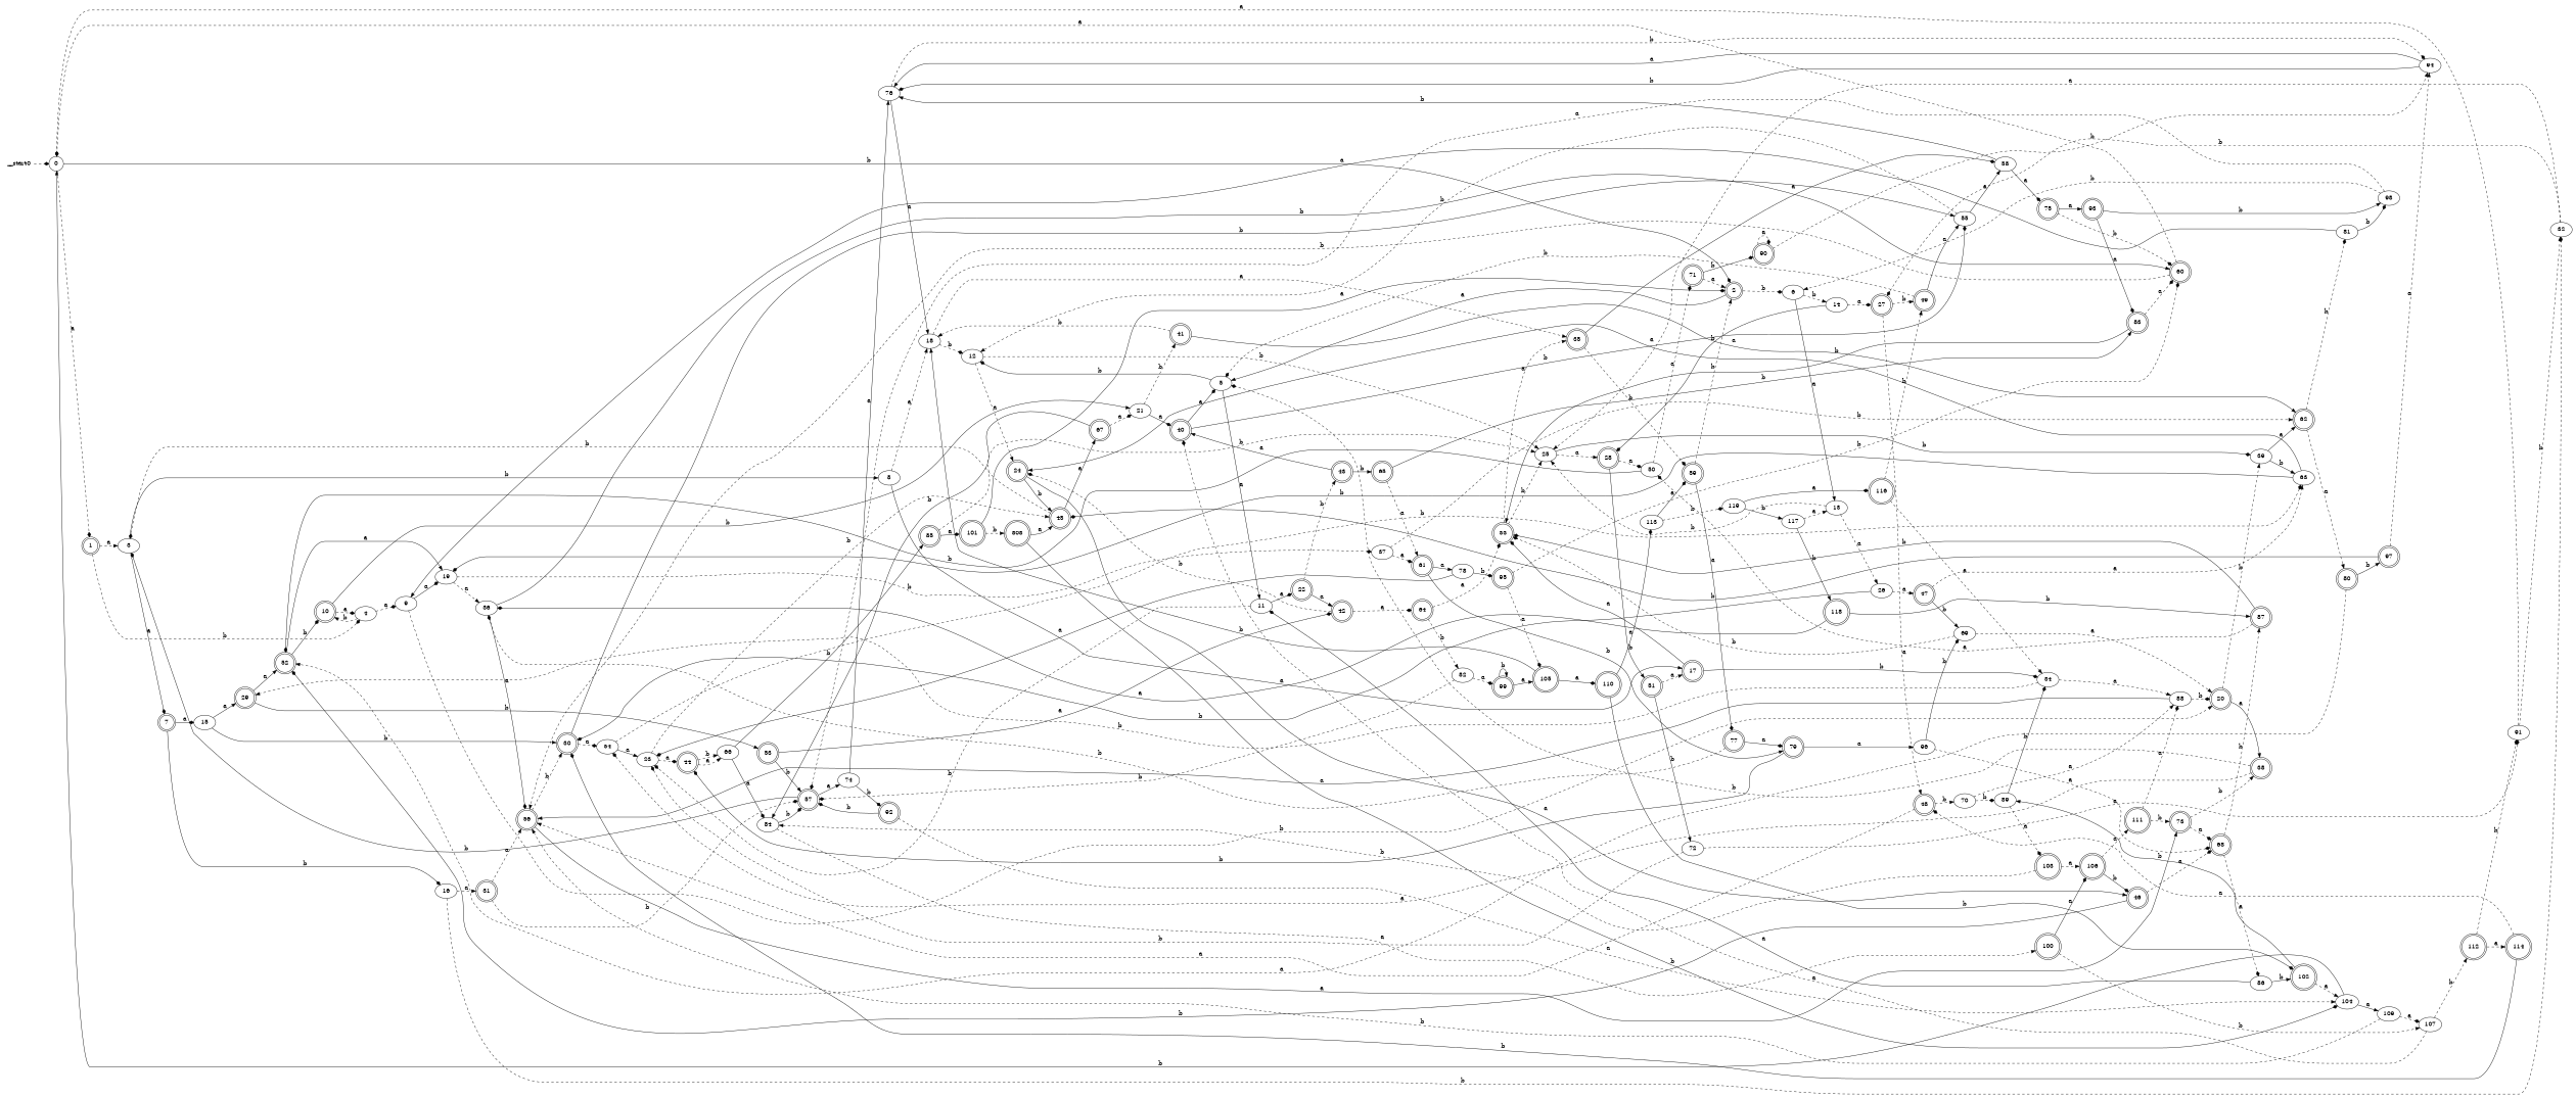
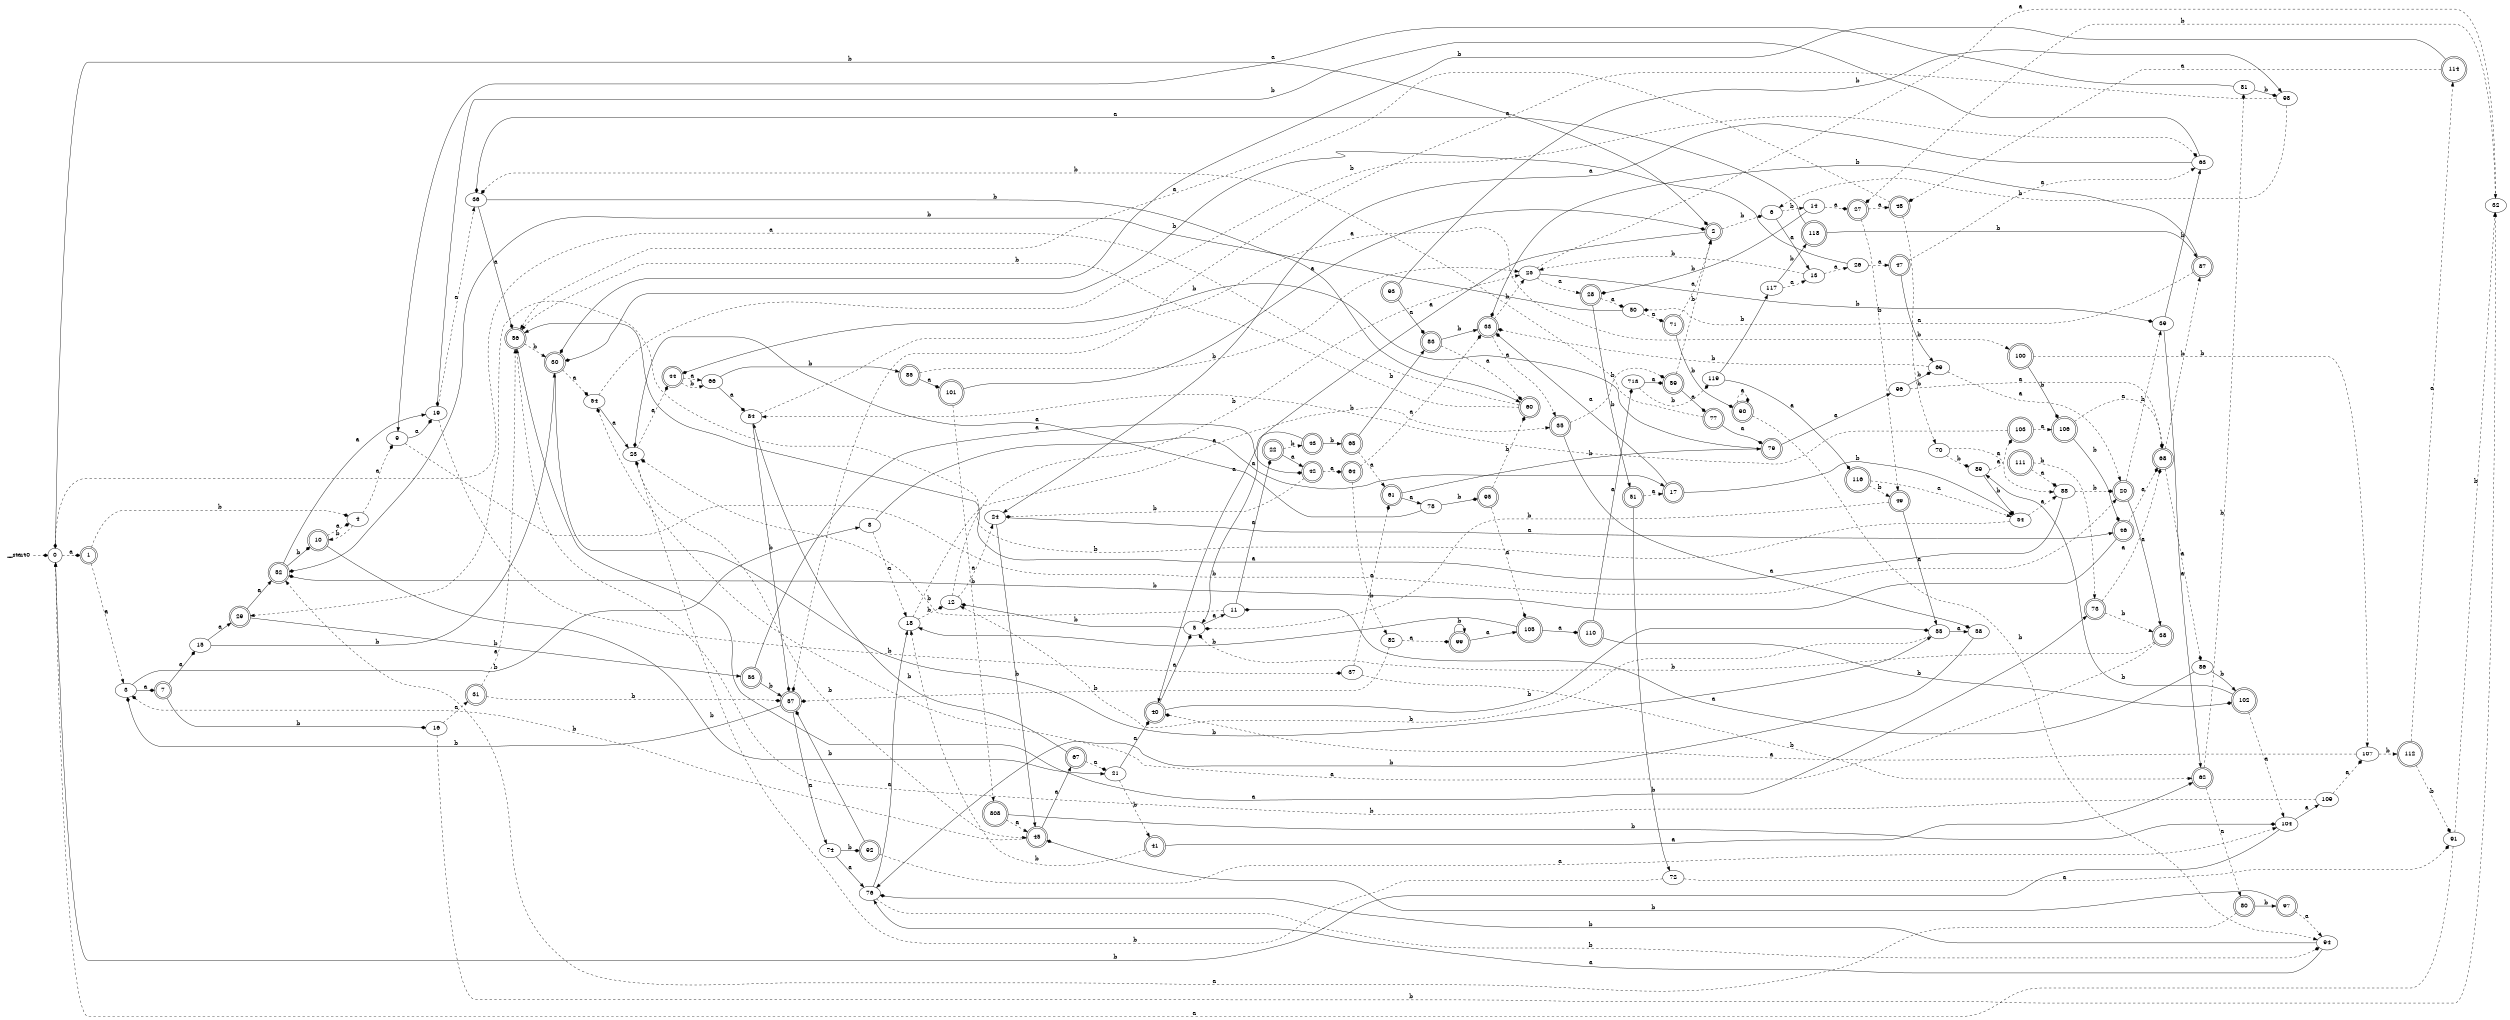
  digraph {
    rankdir=LR
    node [shape=doublecircle]
    edge [arrowhead=normal style=dashed]
    __start0 [shape=none]
    0 [shape=circle]
    1
    2
    3 [shape=""]
    4 [shape=""]
    5 [shape=""]
    6 [shape=""]
    7
    8 [shape=""]
    9 [shape=""]
    10
    11 [shape=""]
    12 [shape=""]
    13 [shape=""]
    14 [shape=""]
    15 [shape=""]
    16 [shape=""]
    17
    18 [shape=""]
    19 [shape=""]
    20
    21 [shape=""]
    22
    23 [shape=""]
-   24
+   24 [shape=ellipse]
    25 [shape=""]
    26 [shape=""]
    27
    28
    29
    30
    31
    32 [shape=""]
    33
    34 [shape=""]
    35
    36 [shape=""]
    37 [shape=""]
    38
    39 [shape=""]
    40
    41
    42
    43
    44
    45
    46
    47
    48
    49
    50 [shape=""]
    51
    52
    53
    54 [shape=""]
    55 [shape=ellipse]
    56
    57
    88 [shape=""]
    58 [shape=""]
    59
    60
    61
    62
    63 [shape=""]
    64
    65
    66 [shape=""]
    67
    68
    69 [shape=""]
    70 [shape=""]
    71
    72 [shape=""]
    73
    74 [shape=""]
-   75
    76 [shape=""]
    77
    78 [shape=""]
    79
    80
    81 [shape=""]
    82 [shape=""]
    83
    84 [shape=""]
    85
    86 [shape=""]
    87
    89 [shape=""]
    90
    91 [shape=""]
    92
    93
    94 [shape=""]
    95
    96 [shape=""]
    97
    98 [shape=""]
    99
    100
    101
    102
    103
    104 [shape=""]
    105
    106
    107 [shape=""]
    n110 [label=808]
    109 [shape=""]
    110
    111
    112
-   113 [shape=""]
+   113 [label=713 shape=""]
    114
    n117 [label=119 shape=""]
    116
    117 [shape=""]
    118
    __start0 -> 0 [arrowhead=diamond]
    0 -> 1 [arrowhead=diamond label=a]
    0 -> 2 [arrowhead=diamond label=b style=solid]
    1 -> 3 [label=a]
    1 -> 4 [arrowhead=diamond label=b]
    2 -> 5 [label=a style=solid]
    2 -> 6 [arrowhead=diamond label=b]
    3 -> 7 [arrowhead=diamond label=a style=solid]
    3 -> 8 [label=b style=solid]
    4 -> 9 [arrowhead=diamond label=a]
    4 -> 10 [label=b]
    5 -> 11 [label=a style=solid]
    5 -> 12 [arrowhead=diamond label=b style=solid]
    6 -> 13 [label=a style=solid]
    6 -> 14 [label=b]
    7 -> 15 [arrowhead=diamond label=a style=solid]
    7 -> 16 [arrowhead=diamond label=b style=solid]
    8 -> 17 [label=a style=solid]
    8 -> 18 [label=a]
    9 -> 19 [arrowhead=diamond label=a style=solid]
    9 -> 20 [label=b]
    10 -> 4 [arrowhead=diamond label=a]
    10 -> 21 [label=b style=solid]
    11 -> 22 [arrowhead=diamond label=a style=solid]
    11 -> 23 [arrowhead=diamond label=b]
    12 -> 24 [label=a]
    12 -> 25 [label=b]
    13 -> 25 [label=b]
    13 -> 26 [label=a]
    14 -> 27 [arrowhead=diamond label=a]
    14 -> 28 [arrowhead=diamond label=b style=solid]
    15 -> 29 [label=a style=solid]
    15 -> 30 [label=b style=solid]
    16 -> 31 [label=a]
-   16 -> 32 [arrowhead=diamond label=b]
+   16 -> 32 [label=b]
    17 -> 33 [arrowhead=diamond label=a style=solid]
    17 -> 34 [arrowhead=diamond label=b style=solid]
    18 -> 12 [arrowhead=diamond label=b]
    18 -> 35 [label=a]
    19 -> 36 [label=a]
    19 -> 37 [arrowhead=diamond label=b]
    20 -> 38 [label=a style=solid]
    20 -> 39 [label=b]
    21 -> 40 [arrowhead=diamond label=a style=solid]
    21 -> 41 [label=b]
    22 -> 42 [label=a style=solid]
    22 -> 43 [label=b]
    23 -> 44 [arrowhead=diamond label=a]
    23 -> 45 [label=b]
    24 -> 45 [label=b style=solid]
    24 -> 46 [label=a style=solid]
    25 -> 28 [label=a]
    25 -> 39 [arrowhead=diamond label=b style=solid]
    26 -> 30 [arrowhead=diamond label=b style=solid]
    26 -> 47 [label=a]
    27 -> 48 [label=a]
    27 -> 49 [label=b]
    28 -> 50 [arrowhead=diamond label=a]
    28 -> 51 [label=b style=solid]
    29 -> 52 [label=a style=solid]
    29 -> 53 [label=b style=solid]
    30 -> 54 [arrowhead=diamond label=a]
    30 -> 55 [label=b style=solid]
    31 -> 56 [label=a]
    31 -> 57 [arrowhead=diamond label=b]
-   32 -> 25 [label=a]
+   25 -> 32 [label=a]
    32 -> 27 [arrowhead=diamond label=b]
    33 -> 25 [label=b]
    33 -> 35 [label=a]
    34 -> 29 [label=b]
    34 -> 88 [label=a]
    35 -> 58 [arrowhead=diamond label=a style=solid]
    35 -> 59 [arrowhead=diamond label=b]
    36 -> 56 [arrowhead=diamond label=a style=solid]
    36 -> 60 [label=b style=solid]
    37 -> 61 [arrowhead=diamond label=a]
    37 -> 62 [label=b]
    38 -> 5 [arrowhead=diamond label=b]
    38 -> 54 [arrowhead=diamond label=a]
    39 -> 62 [label=a style=solid]
    39 -> 63 [label=b style=solid]
    40 -> 5 [arrowhead=diamond label=a style=solid]
    40 -> 55 [arrowhead=diamond label=b style=solid]
    41 -> 18 [label=b]
    41 -> 62 [label=a style=solid]
    42 -> 24 [arrowhead=diamond label=b]
    42 -> 64 [arrowhead=diamond label=a]
    43 -> 40 [label=a style=solid]
    43 -> 65 [label=b style=solid]
    44 -> 66 [label=a]
    44 -> 66 [label=b]
    45 -> 3 [arrowhead=diamond label=b]
    45 -> 67 [label=a style=solid]
    46 -> 52 [arrowhead=diamond label=b style=solid]
    46 -> 68 [arrowhead=diamond label=a]
    47 -> 63 [label=a]
    47 -> 69 [label=b style=solid]
    48 -> 56 [label=a]
    48 -> 70 [label=b]
    49 -> 5 [arrowhead=diamond label=b]
    49 -> 55 [label=a style=solid]
    50 -> 52 [arrowhead=diamond label=b style=solid]
    50 -> 71 [arrowhead=diamond label=a]
    51 -> 17 [label=a]
    51 -> 72 [label=b style=solid]
    52 -> 10 [arrowhead=diamond label=b style=solid]
    52 -> 19 [label=a style=solid]
    53 -> 42 [arrowhead=diamond label=a style=solid]
    53 -> 57 [label=b style=solid]
    54 -> 23 [label=a style=solid]
    54 -> 63 [arrowhead=diamond label=b]
    55 -> 12 [label=b]
    55 -> 58 [label=a style=solid]
    56 -> 30 [label=b]
    56 -> 73 [label=a style=solid]
    57 -> 3 [arrowhead=diamond label=b style=solid]
    57 -> 74 [label=a style=solid]
    88 -> 20 [arrowhead=diamond label=b]
    88 -> 56 [label=a style=solid]
-   58 -> 75 [arrowhead=diamond label=a style=solid]
    58 -> 76 [label=b style=solid]
    59 -> 2 [label=b]
    59 -> 77 [arrowhead=diamond label=a style=solid]
    60 -> 0 [arrowhead=diamond label=a]
    60 -> 56 [label=b]
    61 -> 78 [label=a style=solid]
    61 -> 79 [label=b style=solid]
    62 -> 80 [label=a]
    62 -> 81 [arrowhead=diamond label=b]
    63 -> 19 [arrowhead=diamond label=b style=solid]
    63 -> 24 [label=a style=solid]
    64 -> 33 [arrowhead=diamond label=a]
    64 -> 82 [label=b]
    65 -> 61 [label=a]
    65 -> 83 [label=b style=solid]
    66 -> 84 [arrowhead=diamond label=a style=solid]
    66 -> 85 [label=b style=solid]
    67 -> 21 [arrowhead=diamond label=a]
    67 -> 84 [label=b style=solid]
    68 -> 86 [arrowhead=diamond label=a]
    68 -> 87 [label=b]
    69 -> 20 [label=a]
    69 -> 33 [arrowhead=diamond label=b]
    70 -> 88 [label=a]
    70 -> 89 [arrowhead=diamond label=b]
    71 -> 2 [label=a]
    71 -> 90 [arrowhead=diamond label=b style=solid]
    72 -> 23 [arrowhead=diamond label=b]
    72 -> 91 [arrowhead=diamond label=a]
    73 -> 38 [label=b]
    73 -> 68 [arrowhead=diamond label=a]
    74 -> 76 [label=a style=solid]
    74 -> 92 [arrowhead=diamond label=b style=solid]
-   75 -> 60 [arrowhead=diamond label=b]
-   75 -> 93 [label=a style=solid]
    76 -> 18 [label=a style=solid]
    76 -> 94 [arrowhead=diamond label=b]
    77 -> 36 [arrowhead=diamond label=b]
    77 -> 79 [arrowhead=diamond label=a style=solid]
    78 -> 23 [arrowhead=diamond label=a style=solid]
    78 -> 95 [arrowhead=diamond label=b style=solid]
    79 -> 44 [arrowhead=diamond label=b style=solid]
    79 -> 96 [label=a style=solid]
    80 -> 52 [label=a]
    80 -> 97 [label=b style=solid]
    81 -> 9 [label=a style=solid]
    81 -> 98 [arrowhead=diamond label=b style=solid]
    82 -> 57 [arrowhead=diamond label=b]
    82 -> 99 [arrowhead=diamond label=a]
    83 -> 33 [label=b style=solid]
    83 -> 60 [arrowhead=diamond label=a]
    84 -> 57 [arrowhead=diamond label=b style=solid]
    84 -> 100 [label=a]
    85 -> 25 [label=b]
    85 -> 101 [arrowhead=diamond label=a style=solid]
    86 -> 11 [arrowhead=diamond label=a style=solid]
    86 -> 102 [label=b style=solid]
    87 -> 33 [arrowhead=diamond label=b style=solid]
    87 -> 50 [arrowhead=diamond label=a]
    89 -> 34 [arrowhead=diamond label=b style=solid]
    89 -> 103 [arrowhead=diamond label=a]
    90 -> 90 [arrowhead=diamond label=a]
    90 -> 94 [label=b]
    91 -> 0 [label=a]
    91 -> 32 [label=b]
    92 -> 57 [arrowhead=diamond label=b style=solid]
    92 -> 104 [label=a]
    93 -> 83 [arrowhead=diamond label=a style=solid]
    93 -> 98 [label=b style=solid]
    94 -> 76 [label=a style=solid]
    94 -> 76 [arrowhead=diamond label=b style=solid]
    95 -> 60 [arrowhead=diamond label=b]
    95 -> 105 [arrowhead=diamond label=a]
    96 -> 68 [arrowhead=diamond label=a]
    96 -> 69 [arrowhead=diamond label=b style=solid]
    97 -> 45 [arrowhead=diamond label=b style=solid]
    97 -> 94 [label=a]
    98 -> 6 [label=b]
    98 -> 57 [arrowhead=diamond label=a]
    99 -> 99 [label=b style=solid]
    99 -> 105 [label=a style=solid]
-   100 -> 106 [arrowhead=diamond label=a style=solid]
+   100 -> 106 [arrowhead=diamond label=b style=solid]
    100 -> 107 [label=b]
    101 -> 2 [arrowhead=diamond label=a style=solid]
    101 -> n110 [label=b]
    102 -> 89 [label=b style=solid]
    102 -> 104 [label=a]
    103 -> 84 [label=b]
    103 -> 106 [label=a]
    104 -> 0 [label=b style=solid]
    104 -> 109 [label=a style=solid]
    105 -> 18 [label=b style=solid]
    105 -> 110 [arrowhead=diamond label=a style=solid]
    106 -> 46 [arrowhead=diamond label=b style=solid]
-   106 -> 111 [label=a]
+   106 -> 68 [label=a]
    107 -> 40 [arrowhead=diamond label=a]
    107 -> 112 [label=b]
-   n110 -> 45 [label=a style=solid]
+   n110 -> 45 [label=a]
    n110 -> 104 [arrowhead=diamond label=b style=solid]
    109 -> 56 [label=b]
    109 -> 107 [arrowhead=diamond label=a]
    110 -> 102 [arrowhead=diamond label=b style=solid]
    110 -> 113 [arrowhead=diamond label=a style=solid]
    111 -> 88 [arrowhead=diamond label=a]
    111 -> 73 [label=b]
    112 -> 91 [arrowhead=diamond label=b]
    112 -> 114 [label=a]
    113 -> 59 [arrowhead=diamond label=a style=solid]
    113 -> n117 [arrowhead=diamond label=b]
    114 -> 30 [arrowhead=diamond label=b style=solid]
    114 -> 48 [arrowhead=diamond label=a]
    n117 -> 116 [arrowhead=diamond label=a style=solid]
    n117 -> 117 [label=b style=solid]
    116 -> 34 [label=a]
    116 -> 49 [label=b]
    117 -> 13 [label=a]
    117 -> 118 [label=b style=solid]
    118 -> 36 [arrowhead=diamond label=a style=solid]
    118 -> 87 [label=b style=solid]
  }
